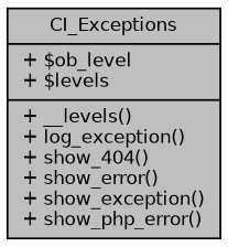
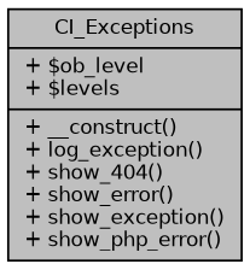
  digraph {
-   n1 [color=black fillcolor=grey75 fontcolor=black fontname=Helvetica fontsize=10 height=0.2 label="{CI_Exceptions\n|+ $ob_level\l+ $levels\l|+ __levels()\l+ log_exception()\l+ show_404()\l+ show_error()\l+ show_exception()\l+ show_php_error()\l}" shape=record style=filled width=0.4]
+   n1 [color=black fillcolor=grey75 fontcolor=black fontname=Helvetica fontsize=10 height=0.2 label="{CI_Exceptions\n|+ $ob_level\l+ $levels\l|+ __construct()\l+ log_exception()\l+ show_404()\l+ show_error()\l+ show_exception()\l+ show_php_error()\l}" shape=record style=filled width=0.4]
  }
